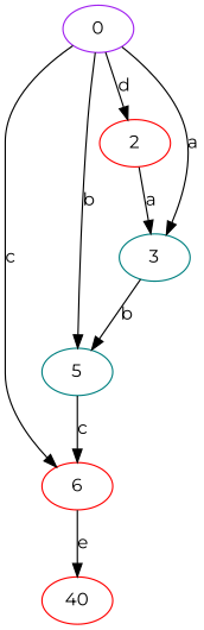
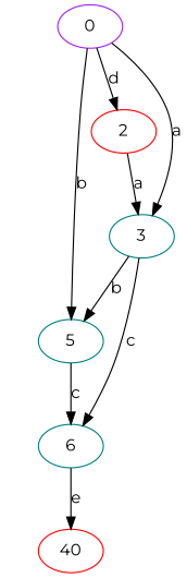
  strict digraph {
    fontname=Montserrat
    node [color=red fontname=Montserrat]
    edge [fontname=Montserrat]
    n1 [label=40]
    5 [color=teal]
-   6
+   6 [color=teal]
    n4 [label=2]
    3 [color=teal]
    0 [color=purple]
    5 -> 6 [label=c]
    6 -> n1 [label=e]
    n4 -> 3 [label=a]
    3 -> 5 [label=b]
    0 -> 5 [label=b]
-   0 -> 6 [label=c]
+   3 -> 6 [label=c]
    0 -> n4 [label=d]
    0 -> 3 [label=a]
  }
